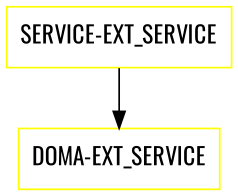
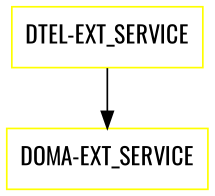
  digraph {
    fontname=Oswald
    node [color=yellow shape=box fontname=Oswald]
-   "DTEL-EXT_SERVICE" [label="SERVICE-EXT_SERVICE"]
+   "DTEL-EXT_SERVICE"
    "DOMA-EXT_SERVICE"
    "DTEL-EXT_SERVICE" -> "DOMA-EXT_SERVICE" [fontname=Oswald]
  }
